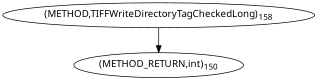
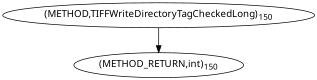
  digraph {
    fontname="Noto Sans"
    node [fontname="Noto Sans"]
-   n1 [label=<(METHOD,TIFFWriteDirectoryTagCheckedLong)<SUB>158</SUB>>]
+   n1 [label=<(METHOD,TIFFWriteDirectoryTagCheckedLong)<SUB>150</SUB>>]
    n2 [label=<(METHOD_RETURN,int)<SUB>150</SUB>>]
    n1 -> n2 [fontname="Noto Sans"]
  }
